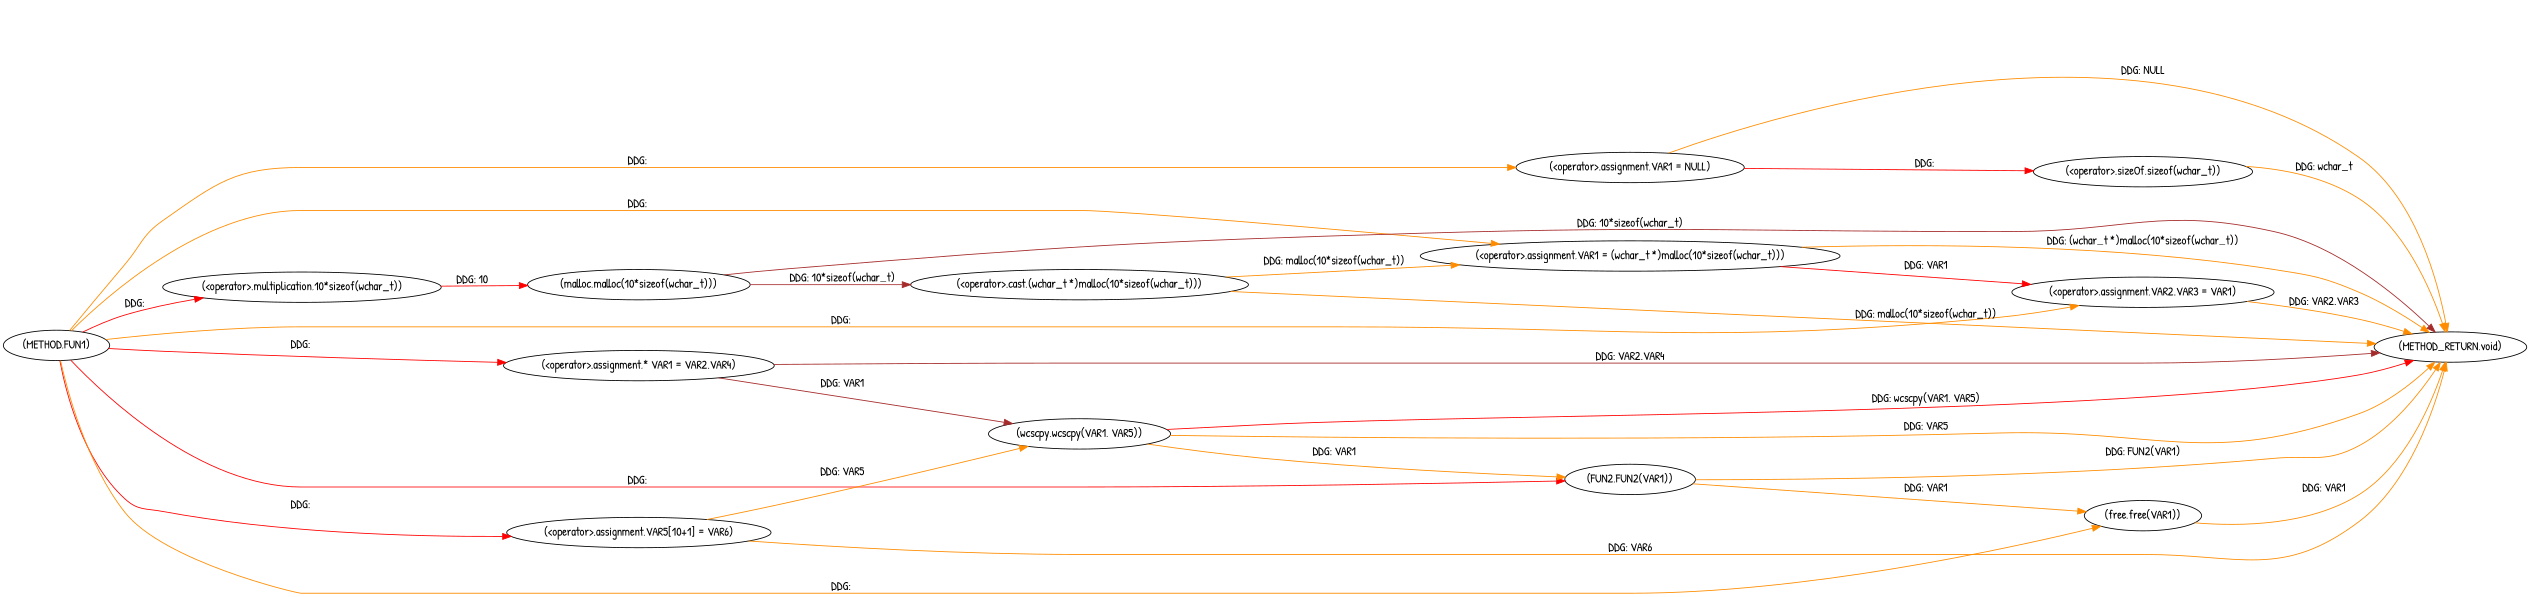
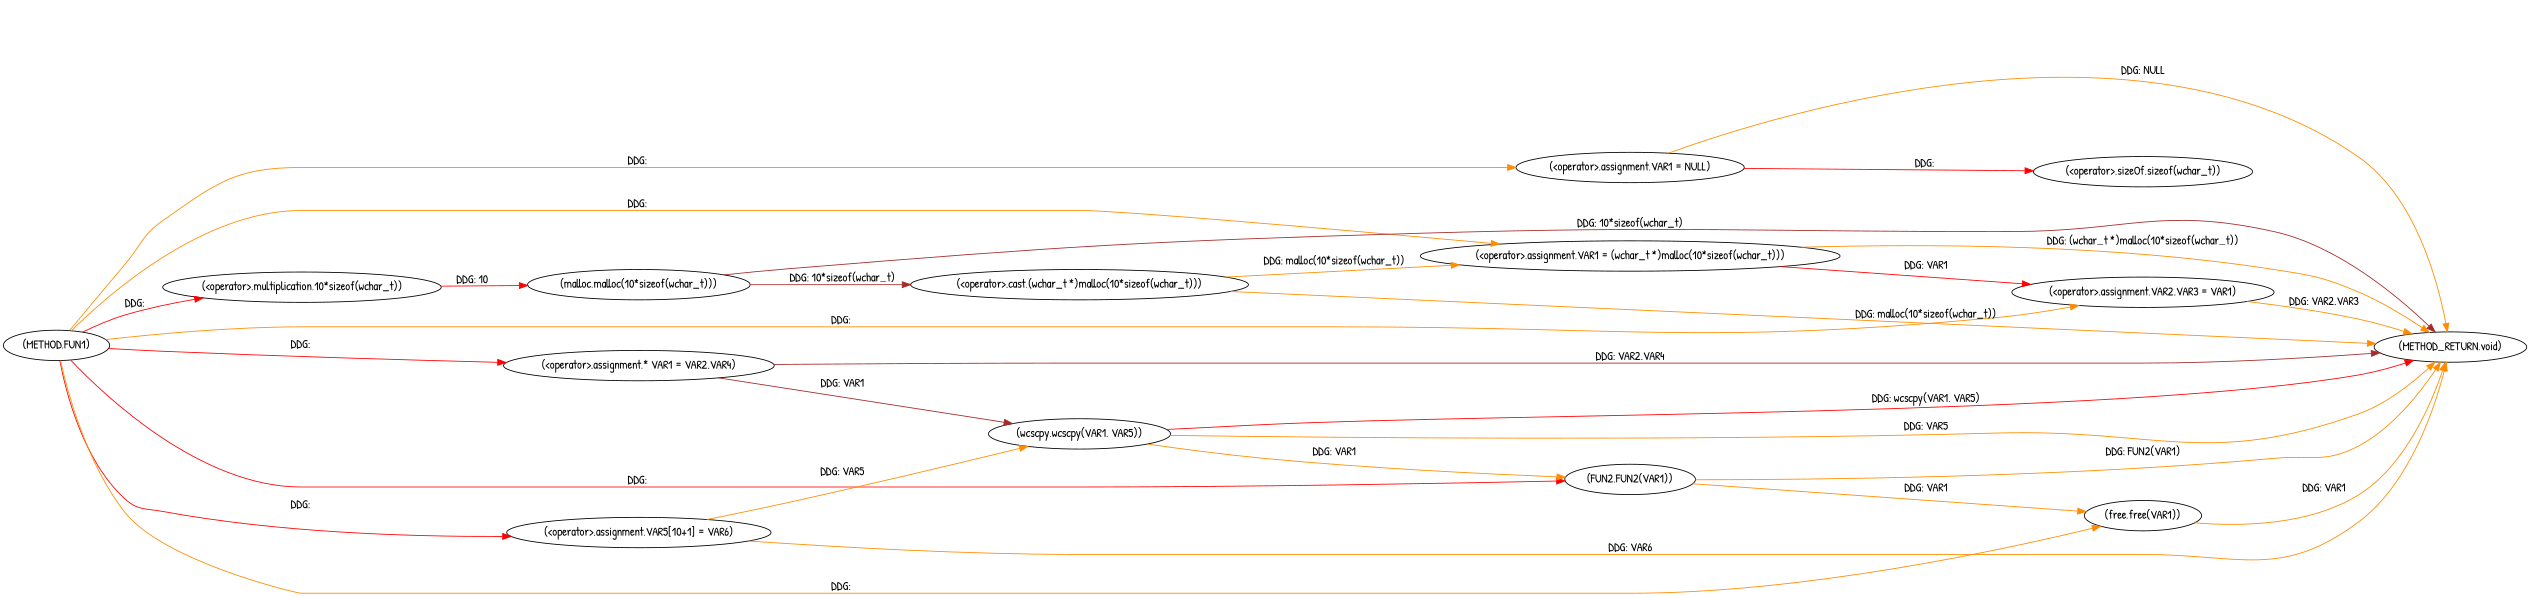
  digraph {
    fontname="Patrick Hand"
    rankdir=LR
    node [fontname="Patrick Hand"]
    edge [color=darkorange fontname="Patrick Hand"]
    n1 [label="(METHOD,FUN1)"]
    n2 [label="(<operator>.assignment,VAR1 = NULL)"]
    n3 [label="(<operator>.assignment,VAR1 = (wchar_t *)malloc(10*sizeof(wchar_t)))"]
    n4 [label="(<operator>.multiplication,10*sizeof(wchar_t))"]
    n5 [label="(<operator>.assignment,VAR2.VAR3 = VAR1)"]
    n6 [label="(<operator>.assignment,* VAR1 = VAR2.VAR4)"]
    n7 [label="(<operator>.assignment,VAR5[10+1] = VAR6)"]
    n8 [label="(FUN2,FUN2(VAR1))"]
    n9 [label="(free,free(VAR1))"]
    n10 [label="(<operator>.sizeOf,sizeof(wchar_t))"]
    n11 [label="(METHOD_RETURN,void)"]
    n12 [label="(malloc,malloc(10*sizeof(wchar_t)))"]
    n13 [label="(wcscpy,wcscpy(VAR1, VAR5))"]
    n14 [label="(<operator>.cast,(wchar_t *)malloc(10*sizeof(wchar_t)))"]
    n1 -> n2 [label="DDG: "]
    n1 -> n3 [label="DDG: "]
    n1 -> n4 [color=red label="DDG: "]
    n1 -> n5 [label="DDG: "]
    n1 -> n6 [color=red label="DDG: "]
    n1 -> n7 [color=red label="DDG: "]
    n1 -> n8 [color=red label="DDG: "]
    n1 -> n9 [label="DDG: "]
    n2 -> n10 [color=red label="DDG: "]
    n2 -> n11 [label="DDG: NULL"]
    n3 -> n5 [color=red label="DDG: VAR1"]
    n3 -> n11 [label="DDG: (wchar_t *)malloc(10*sizeof(wchar_t))"]
    n4 -> n12 [color=red label="DDG: 10"]
    n5 -> n11 [label="DDG: VAR2.VAR3"]
    n6 -> n11 [color=brown label="DDG: VAR2.VAR4"]
    n6 -> n13 [color=brown label="DDG: VAR1"]
    n7 -> n11 [label="DDG: VAR6"]
    n7 -> n13 [label="DDG: VAR5"]
    n8 -> n9 [label="DDG: VAR1"]
    n8 -> n11 [label="DDG: FUN2(VAR1)"]
    n9 -> n11 [label="DDG: VAR1"]
-   n10 -> n11 [label="DDG: wchar_t"]
    n12 -> n11 [color=brown label="DDG: 10*sizeof(wchar_t)"]
    n12 -> n14 [color=brown label="DDG: 10*sizeof(wchar_t)"]
    n13 -> n8 [label="DDG: VAR1"]
    n13 -> n11 [label="DDG: VAR5"]
    n13 -> n11 [color=red label="DDG: wcscpy(VAR1, VAR5)"]
    n14 -> n3 [label="DDG: malloc(10*sizeof(wchar_t))"]
    n14 -> n11 [label="DDG: malloc(10*sizeof(wchar_t))"]
  }
